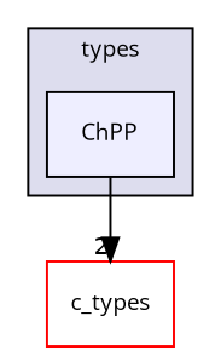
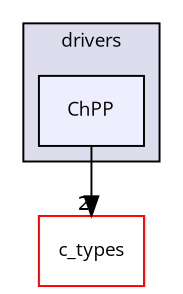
  digraph {
    compound=true
    fontname="Open Sans"
    node [fontname="Open Sans" fontsize=10 shape=box style=filled]
    n1 [fillcolor="#eeeeff" label=ChPP pencolor=black]
    n2 [color=red fillcolor=white label=c_types]
    subgraph cluster_1 {
      bgcolor="#ddddee"
      fontsize=10
-     label=types
+     label=drivers
      pencolor=black
      n1
    }
    n1 -> n2 [headlabel=2 labeldistance=1.5 labelfontname=Helvetica labelfontsize=10 fontname="Open Sans"]
  }
